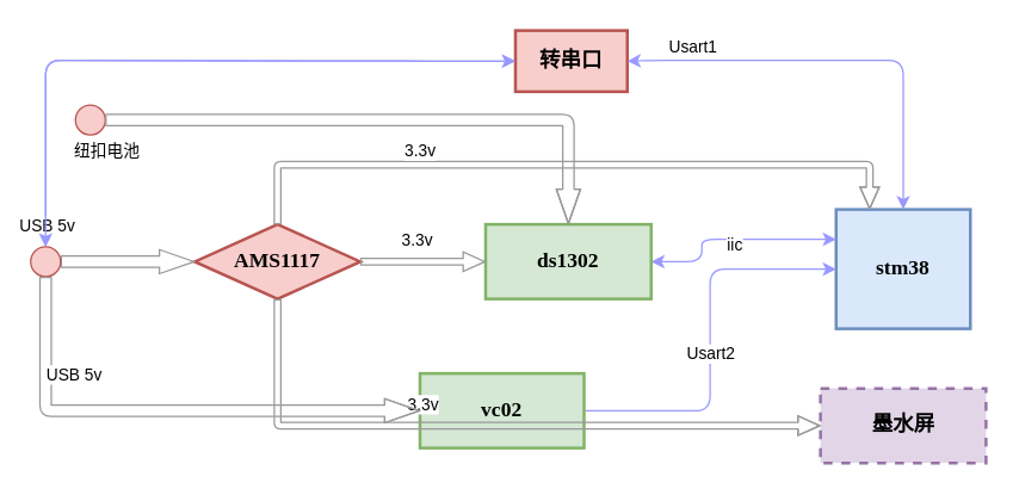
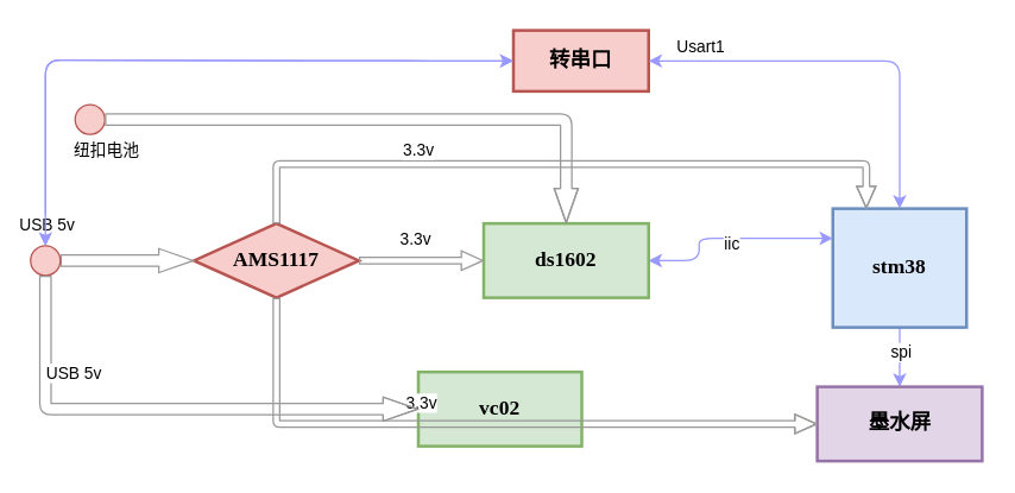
  <mxCell id="0" />
  <mxCell id="1" parent="0" />
+ <mxCell id="2" style="edgeStyle=orthogonalEdgeStyle;rounded=0;orthogonalLoop=1;jettySize=auto;html=1;exitX=0.5;exitY=1;exitDx=0;exitDy=0;entryX=0.5;entryY=0;entryDx=0;entryDy=0;strokeColor=#9999FF;" edge="1" parent="1" source="5" target="12"><mxGeometry relative="1" as="geometry" /></mxCell>
+ <mxCell id="3" value="spi" style="edgeLabel;html=1;align=center;verticalAlign=middle;resizable=0;points=[];" vertex="1" connectable="0" parent="2"><mxGeometry x="-0.188" relative="1" as="geometry"><mxPoint as="offset" /></mxGeometry></mxCell>
  <mxCell id="4" style="edgeStyle=orthogonalEdgeStyle;rounded=1;orthogonalLoop=1;jettySize=auto;html=1;entryX=0.5;entryY=0;entryDx=0;entryDy=0;startArrow=classic;startFill=1;curved=0;strokeColor=#9999FF;exitX=0;exitY=0.5;exitDx=0;exitDy=0;" edge="1" parent="1" source="28" target="19"><mxGeometry relative="1" as="geometry"><mxPoint x="605" y="120" as="sourcePoint" /><Array as="points"><mxPoint x="280" y="41" /><mxPoint x="30" y="40" /></Array></mxGeometry></mxCell>
  <mxCell id="5" value="stm38" style="whiteSpace=wrap;align=center;verticalAlign=middle;fontStyle=1;strokeWidth=2;fillColor=#dae8fc;fontFamily=Times New Roman;strokeColor=#6c8ebf;fontSize=14;" vertex="1" parent="1"><mxGeometry x="560" y="140" width="90" height="80" as="geometry" /></mxCell>
- <mxCell id="6" style="edgeStyle=orthogonalEdgeStyle;rounded=1;orthogonalLoop=1;jettySize=auto;html=1;exitX=1;exitY=0.5;exitDx=0;exitDy=0;entryX=0;entryY=0.5;entryDx=0;entryDy=0;curved=0;strokeColor=#9999FF;" edge="1" parent="1" source="8" target="5"><mxGeometry relative="1" as="geometry" /></mxCell>
- <mxCell id="7" value="Usart2" style="edgeLabel;html=1;align=center;verticalAlign=middle;resizable=0;points=[];" vertex="1" connectable="0" parent="6"><mxGeometry x="-0.065" relative="1" as="geometry"><mxPoint as="offset" /></mxGeometry></mxCell>
  <mxCell id="8" value="vc02" style="whiteSpace=wrap;align=center;verticalAlign=middle;fontStyle=1;strokeWidth=2;fillColor=#d5e8d4;fontFamily=Times New Roman;strokeColor=#82b366;fontSize=14;" vertex="1" parent="1"><mxGeometry x="281" y="250" width="110" height="50" as="geometry" /></mxCell>
  <mxCell id="9" style="edgeStyle=orthogonalEdgeStyle;rounded=1;orthogonalLoop=1;jettySize=auto;html=1;exitX=1;exitY=0.5;exitDx=0;exitDy=0;startArrow=classic;startFill=1;curved=0;strokeColor=#9999FF;entryX=0;entryY=0.25;entryDx=0;entryDy=0;" edge="1" parent="1" source="11" target="5"><mxGeometry relative="1" as="geometry"><mxPoint x="520" y="170" as="targetPoint" /><Array as="points"><mxPoint x="470" y="175" /><mxPoint x="470" y="160" /></Array></mxGeometry></mxCell>
  <mxCell id="10" value="iic" style="edgeLabel;html=1;align=center;verticalAlign=middle;resizable=0;points=[];" vertex="1" connectable="0" parent="9"><mxGeometry x="0.013" y="-3" relative="1" as="geometry"><mxPoint as="offset" /></mxGeometry></mxCell>
- <mxCell id="11" value="ds1302" style="whiteSpace=wrap;align=center;verticalAlign=middle;fontStyle=1;strokeWidth=2;fillColor=#d5e8d4;fontFamily=Times New Roman;strokeColor=#82b366;fontSize=14;" vertex="1" parent="1"><mxGeometry x="325" y="150" width="111" height="50" as="geometry" /></mxCell>
- <mxCell id="12" value="墨水屏" style="whiteSpace=wrap;align=center;verticalAlign=middle;fontStyle=1;strokeWidth=2;fillColor=#e1d5e7;fontFamily=Times New Roman;strokeColor=#9673a6;fontSize=14;dashed=1;" vertex="1" parent="1"><mxGeometry x="549.5" y="260" width="111" height="50" as="geometry" /></mxCell>
+ <mxCell id="11" value="ds1602" style="whiteSpace=wrap;align=center;verticalAlign=middle;fontStyle=1;strokeWidth=2;fillColor=#d5e8d4;fontFamily=Times New Roman;strokeColor=#82b366;fontSize=14;" vertex="1" parent="1"><mxGeometry x="325" y="150" width="111" height="50" as="geometry" /></mxCell>
+ <mxCell id="12" value="墨水屏" style="whiteSpace=wrap;align=center;verticalAlign=middle;fontStyle=1;strokeWidth=2;fillColor=#e1d5e7;fontFamily=Times New Roman;strokeColor=#9673a6;fontSize=14;" vertex="1" parent="1"><mxGeometry x="549.5" y="260" width="111" height="50" as="geometry" /></mxCell>
  <mxCell id="13" value="AMS1117" style="rhombus;whiteSpace=wrap;align=center;verticalAlign=middle;fontStyle=1;strokeWidth=2;fillColor=#f8cecc;fontFamily=Times New Roman;strokeColor=#b85450;fontSize=14;" vertex="1" parent="1"><mxGeometry x="130" y="150" width="111" height="50" as="geometry" /></mxCell>
  <mxCell id="14" value="" style="shape=flexArrow;endArrow=classic;html=1;rounded=0;entryX=0;entryY=0.5;entryDx=0;entryDy=0;endWidth=7.586;endSize=7.393;width=7.586;exitX=1;exitY=0.5;exitDx=0;exitDy=0;strokeColor=#999999;" edge="1" parent="1" source="19" target="13"><mxGeometry width="50" height="50" relative="1" as="geometry"><mxPoint x="50" y="255" as="sourcePoint" /><mxPoint x="510" y="290" as="targetPoint" /></mxGeometry></mxCell>
  <mxCell id="15" value="USB 5v" style="edgeLabel;html=1;align=center;verticalAlign=middle;resizable=0;points=[];" vertex="1" connectable="0" parent="14"><mxGeometry x="-0.063" y="-2" relative="1" as="geometry"><mxPoint x="-52" y="-27" as="offset" /></mxGeometry></mxCell>
  <mxCell id="16" value="纽扣电池" style="edgeLabel;html=1;align=center;verticalAlign=middle;resizable=0;points=[];" vertex="1" connectable="0" parent="14"><mxGeometry x="-0.063" y="-2" relative="1" as="geometry"><mxPoint x="-12" y="-77" as="offset" /></mxGeometry></mxCell>
  <mxCell id="17" value="" style="shape=flexArrow;endArrow=classic;html=1;rounded=0;entryX=0;entryY=0.5;entryDx=0;entryDy=0;endWidth=7.586;endSize=4.52;width=4.4;exitX=1;exitY=0.5;exitDx=0;exitDy=0;strokeColor=#999999;" edge="1" parent="1" source="13" target="11"><mxGeometry width="50" height="50" relative="1" as="geometry"><mxPoint x="431" y="110" as="sourcePoint" /><mxPoint x="543" y="105" as="targetPoint" /></mxGeometry></mxCell>
  <mxCell id="18" value="3.3v" style="edgeLabel;html=1;align=center;verticalAlign=middle;resizable=0;points=[];" vertex="1" connectable="0" parent="17"><mxGeometry x="-0.063" y="-2" relative="1" as="geometry"><mxPoint x="-2" y="-17" as="offset" /></mxGeometry></mxCell>
  <mxCell id="19" value="" style="ellipse;whiteSpace=wrap;html=1;aspect=fixed;fillColor=#f8cecc;strokeColor=#b85450;" vertex="1" parent="1"><mxGeometry x="20" y="165" width="20" height="20" as="geometry" /></mxCell>
  <mxCell id="20" value="" style="shape=flexArrow;endArrow=classic;html=1;rounded=1;entryX=0;entryY=0.5;entryDx=0;entryDy=0;endWidth=7.586;endSize=4.52;width=4.4;exitX=0.5;exitY=1;exitDx=0;exitDy=0;edgeStyle=orthogonalEdgeStyle;strokeColor=#999999;" edge="1" parent="1" source="13" target="12"><mxGeometry width="50" height="50" relative="1" as="geometry"><mxPoint x="210" y="399.17" as="sourcePoint" /><mxPoint x="289" y="399.17" as="targetPoint" /></mxGeometry></mxCell>
  <mxCell id="21" value="3.3v" style="edgeLabel;html=1;align=center;verticalAlign=middle;resizable=0;points=[];" vertex="1" connectable="0" parent="20"><mxGeometry x="-0.063" y="-2" relative="1" as="geometry"><mxPoint x="-28" y="-17" as="offset" /></mxGeometry></mxCell>
  <mxCell id="22" value="" style="shape=flexArrow;endArrow=classic;html=1;rounded=1;endWidth=7.586;endSize=7.393;width=7.586;exitX=0.5;exitY=1;exitDx=0;exitDy=0;entryX=0;entryY=0.5;entryDx=0;entryDy=0;edgeStyle=orthogonalEdgeStyle;strokeColor=#999999;" edge="1" parent="1" source="19" target="8"><mxGeometry width="50" height="50" relative="1" as="geometry"><mxPoint x="60" y="320" as="sourcePoint" /><mxPoint x="290" y="310" as="targetPoint" /></mxGeometry></mxCell>
  <mxCell id="23" value="USB 5v" style="edgeLabel;html=1;align=center;verticalAlign=middle;resizable=0;points=[];" vertex="1" connectable="0" parent="22"><mxGeometry x="-0.063" y="-2" relative="1" as="geometry"><mxPoint x="-52" y="-27" as="offset" /></mxGeometry></mxCell>
  <mxCell id="24" value="" style="shape=flexArrow;endArrow=classic;html=1;rounded=1;endWidth=7.586;endSize=4.52;width=4.4;exitX=0.5;exitY=0;exitDx=0;exitDy=0;edgeStyle=orthogonalEdgeStyle;strokeColor=#999999;entryX=0.25;entryY=0;entryDx=0;entryDy=0;" edge="1" parent="1" source="13" target="5"><mxGeometry width="50" height="50" relative="1" as="geometry"><mxPoint x="240.5" y="65" as="sourcePoint" /><mxPoint x="583" y="80" as="targetPoint" /><Array as="points"><mxPoint x="186" y="110" /><mxPoint x="583" y="110" /><mxPoint x="583" y="140" /></Array></mxGeometry></mxCell>
  <mxCell id="25" value="3.3v" style="edgeLabel;html=1;align=center;verticalAlign=middle;resizable=0;points=[];" vertex="1" connectable="0" parent="24"><mxGeometry x="-0.063" y="-2" relative="1" as="geometry"><mxPoint x="-84" y="-12" as="offset" /></mxGeometry></mxCell>
  <mxCell id="26" value="" style="ellipse;whiteSpace=wrap;html=1;aspect=fixed;fillColor=#f8cecc;strokeColor=#b85450;" vertex="1" parent="1"><mxGeometry x="50" y="70" width="20" height="20" as="geometry" /></mxCell>
  <mxCell id="27" value="" style="shape=flexArrow;endArrow=classic;html=1;rounded=1;endWidth=7.586;endSize=7.393;width=7.586;entryX=0.5;entryY=0;entryDx=0;entryDy=0;edgeStyle=orthogonalEdgeStyle;strokeColor=#999999;" edge="1" parent="1" source="26" target="11"><mxGeometry width="50" height="50" relative="1" as="geometry"><mxPoint x="140" y="-10" as="sourcePoint" /><mxPoint x="400" y="50" as="targetPoint" /><Array as="points"><mxPoint x="60" y="80" /><mxPoint x="381" y="80" /></Array></mxGeometry></mxCell>
- <mxCell id="28" value="转串口" style="whiteSpace=wrap;align=center;verticalAlign=middle;fontStyle=1;strokeWidth=2;fillColor=#f8cecc;fontFamily=Times New Roman;strokeColor=#b85450;fontSize=14;" vertex="1" parent="1"><mxGeometry x="345" y="20" width="75" height="41" as="geometry" /></mxCell>
+ <mxCell id="28" value="转串口" style="whiteSpace=wrap;align=center;verticalAlign=middle;fontStyle=1;strokeWidth=2;fillColor=#f8cecc;fontFamily=Times New Roman;strokeColor=#b85450;fontSize=14;" vertex="1" parent="1"><mxGeometry x="345" y="20" width="91" height="41" as="geometry" /></mxCell>
  <mxCell id="29" style="edgeStyle=orthogonalEdgeStyle;rounded=1;orthogonalLoop=1;jettySize=auto;html=1;entryX=0.5;entryY=0;entryDx=0;entryDy=0;startArrow=classic;startFill=1;curved=0;strokeColor=#9999FF;exitX=0;exitY=0.5;exitDx=0;exitDy=0;" edge="1" parent="1" source="28" target="19"><mxGeometry relative="1" as="geometry"><mxPoint x="345" y="41" as="sourcePoint" /><mxPoint x="30" y="165" as="targetPoint" /><Array as="points"><mxPoint x="280" y="41" /><mxPoint x="30" y="40" /></Array></mxGeometry></mxCell>
  <mxCell id="30" style="edgeStyle=orthogonalEdgeStyle;rounded=1;orthogonalLoop=1;jettySize=auto;html=1;entryX=1;entryY=0.5;entryDx=0;entryDy=0;startArrow=classic;startFill=1;curved=0;strokeColor=#9999FF;exitX=0.5;exitY=0;exitDx=0;exitDy=0;" edge="1" parent="1" source="5" target="28"><mxGeometry relative="1" as="geometry"><mxPoint x="817.5" y="1" as="sourcePoint" /><mxPoint x="502.5" y="125" as="targetPoint" /><Array as="points"><mxPoint x="605" y="40" /><mxPoint x="436" y="40" /></Array></mxGeometry></mxCell>
  <mxCell id="31" value="Usart1" style="edgeLabel;html=1;align=center;verticalAlign=middle;resizable=0;points=[];" vertex="1" connectable="0" parent="30"><mxGeometry x="-0.089" y="-1" relative="1" as="geometry"><mxPoint x="-112" y="-9" as="offset" /></mxGeometry></mxCell>
